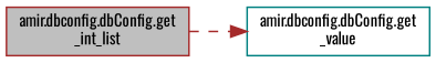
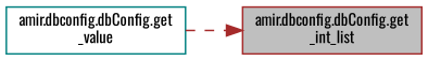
  digraph {
    rankdir=LR
    fontname=Oswald
    node [fontname=Oswald fontsize=10 shape=record style=filled]
    n1 [color=brown fillcolor=grey75 fontcolor=black height=0.2 label="amir.dbconfig.dbConfig.get\l_int_list" width=0.4]
    n2 [color=teal fillcolor=white height=0.2 label="amir.dbconfig.dbConfig.get\l_value" width=0.4]
-   n1 -> n2 [color=brown fontname=Oswald fontsize=10 labelfontname="FreeSans.ttf" labelfontsize=10 style=dashed]
+   n2 -> n1 [color=brown fontname=Oswald fontsize=10 labelfontname="FreeSans.ttf" labelfontsize=10 style=dashed]
  }
